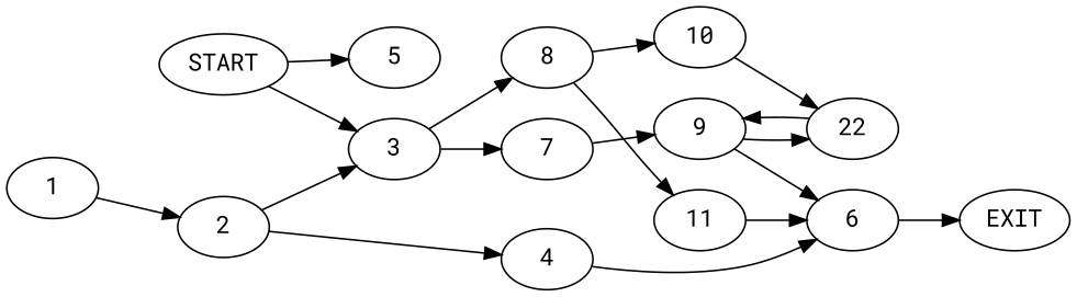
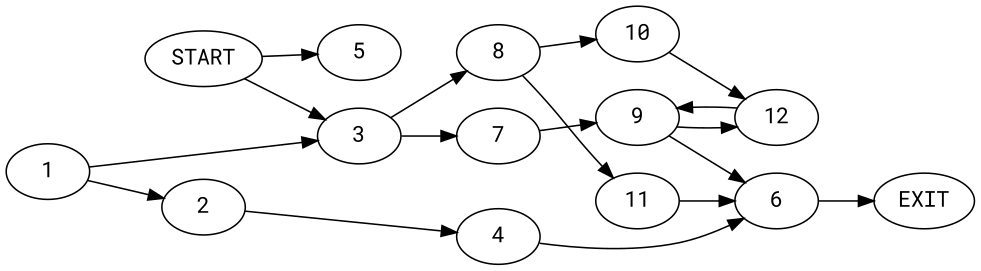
  digraph {
    fontname="Roboto Mono"
    rankdir=LR
    node [fontname="Roboto Mono"]
    edge [fontname="Roboto Mono"]
    n1 [label=START]
    5
    3
    1
    2
    n6 [label=EXIT]
    4
    7
    8
    6
    9
    10
    11
-   12 [label=22]
+   12
    n1 -> 5
    n1 -> 3
    3 -> 7
    3 -> 8
    1 -> 2
-   2 -> 3
+   1 -> 3
    2 -> 4
    4 -> 6
    7 -> 9
    8 -> 10
    8 -> 11
    6 -> n6
    9 -> 6
    9 -> 12
    10 -> 12
    11 -> 6
    12 -> 9
  }
